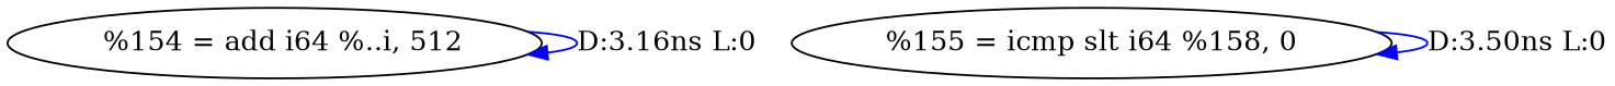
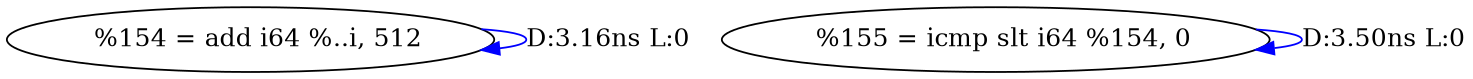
  digraph {
    edge [color=blue]
    n1 [label="  %154 = add i64 %..i, 512"]
-   n2 [label="%155 = icmp slt i64 %158, 0"]
+   n2 [label="  %155 = icmp slt i64 %154, 0"]
    n1 -> n1 [label="D:3.16ns L:0"]
    n2 -> n2 [label="D:3.50ns L:0"]
  }
